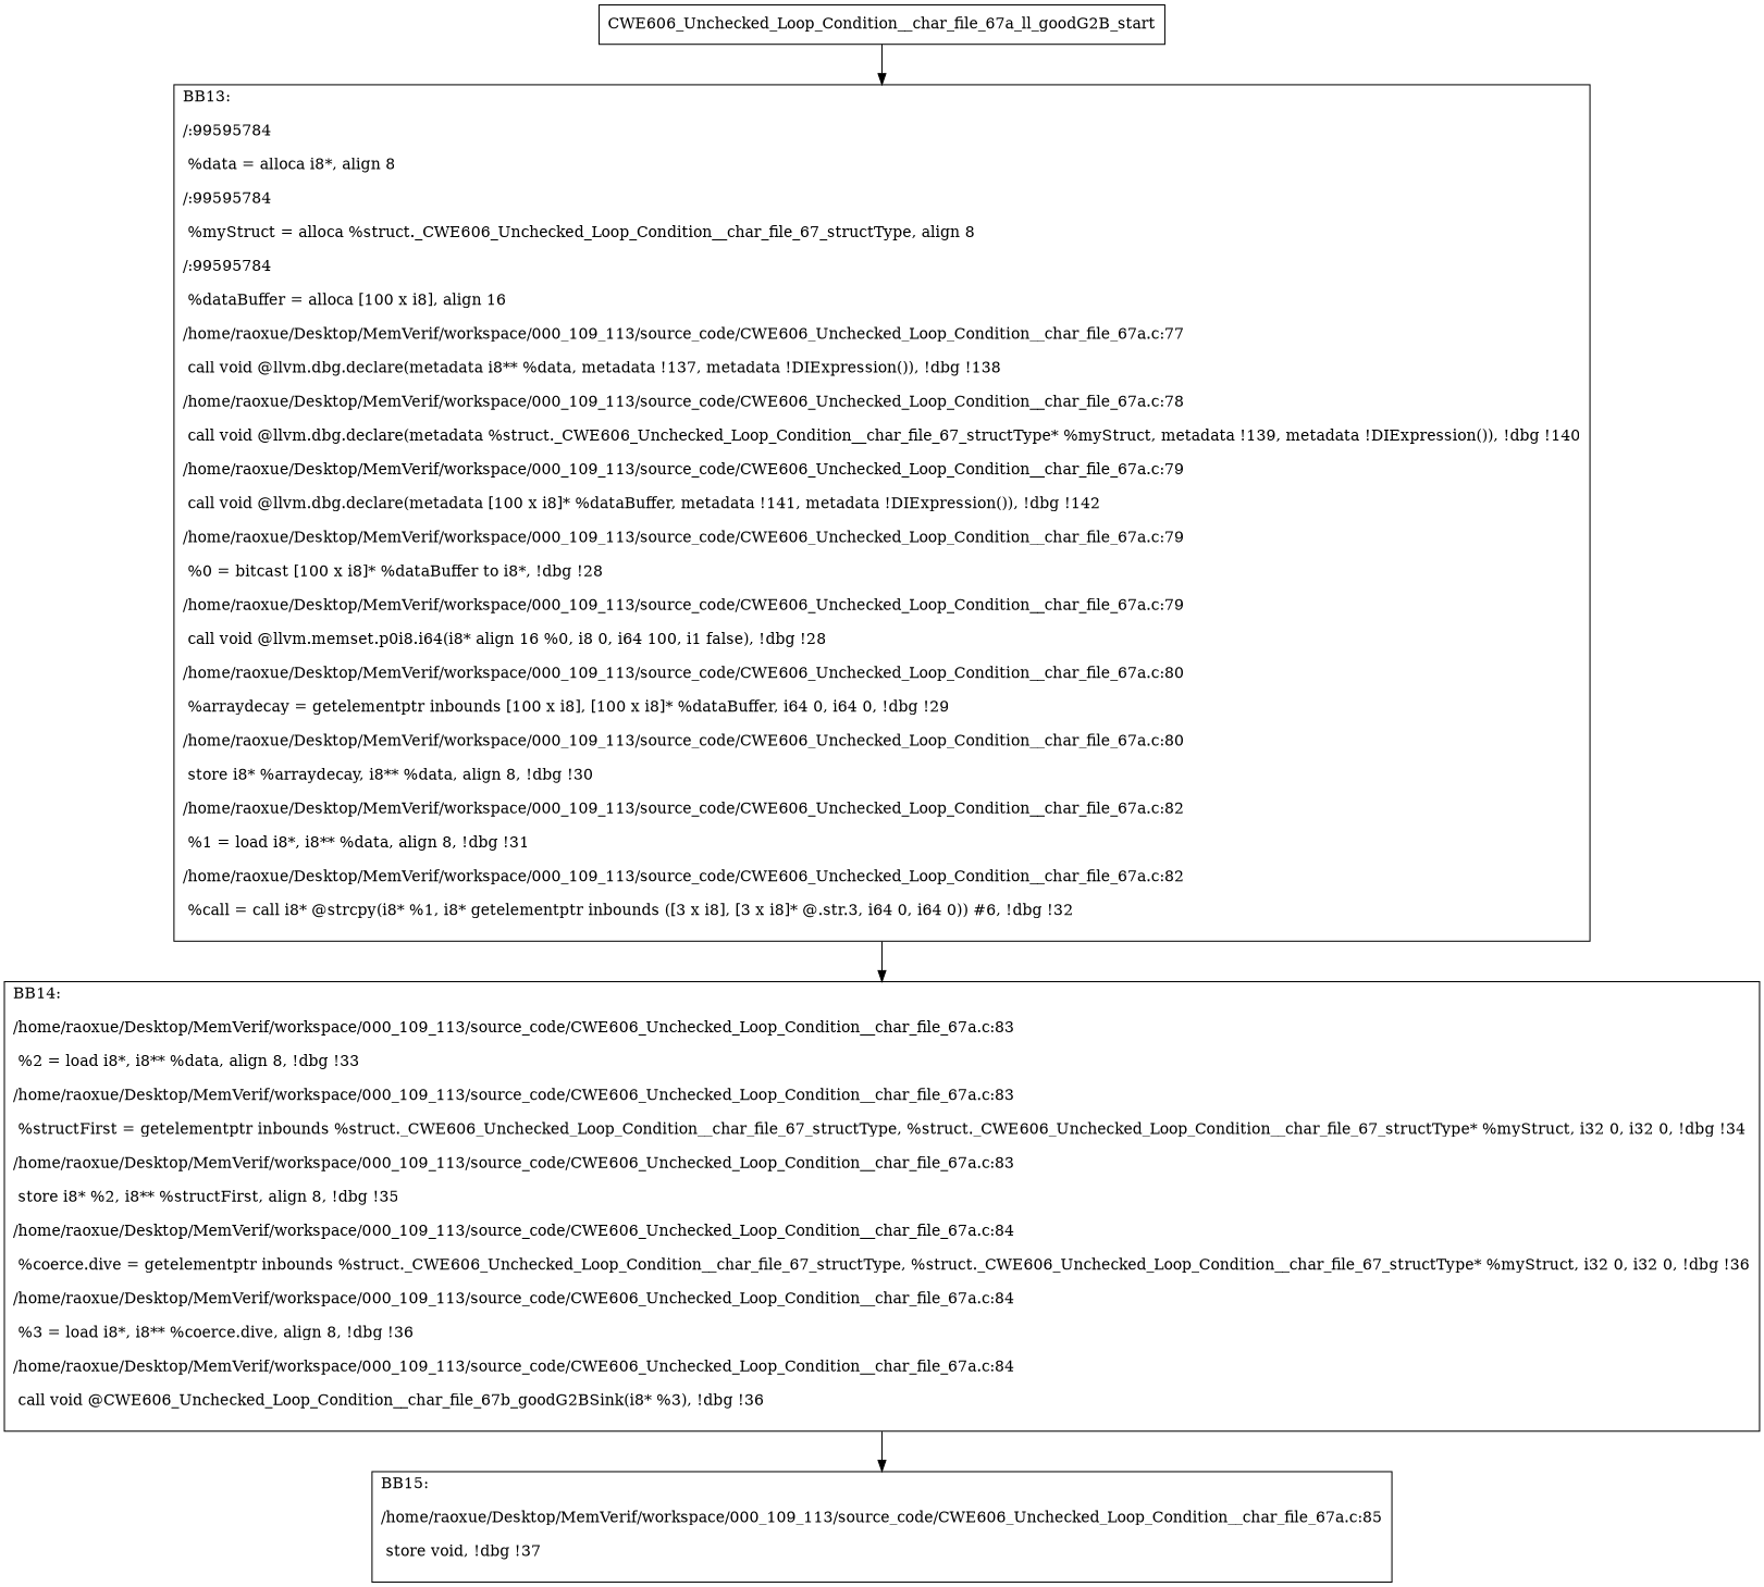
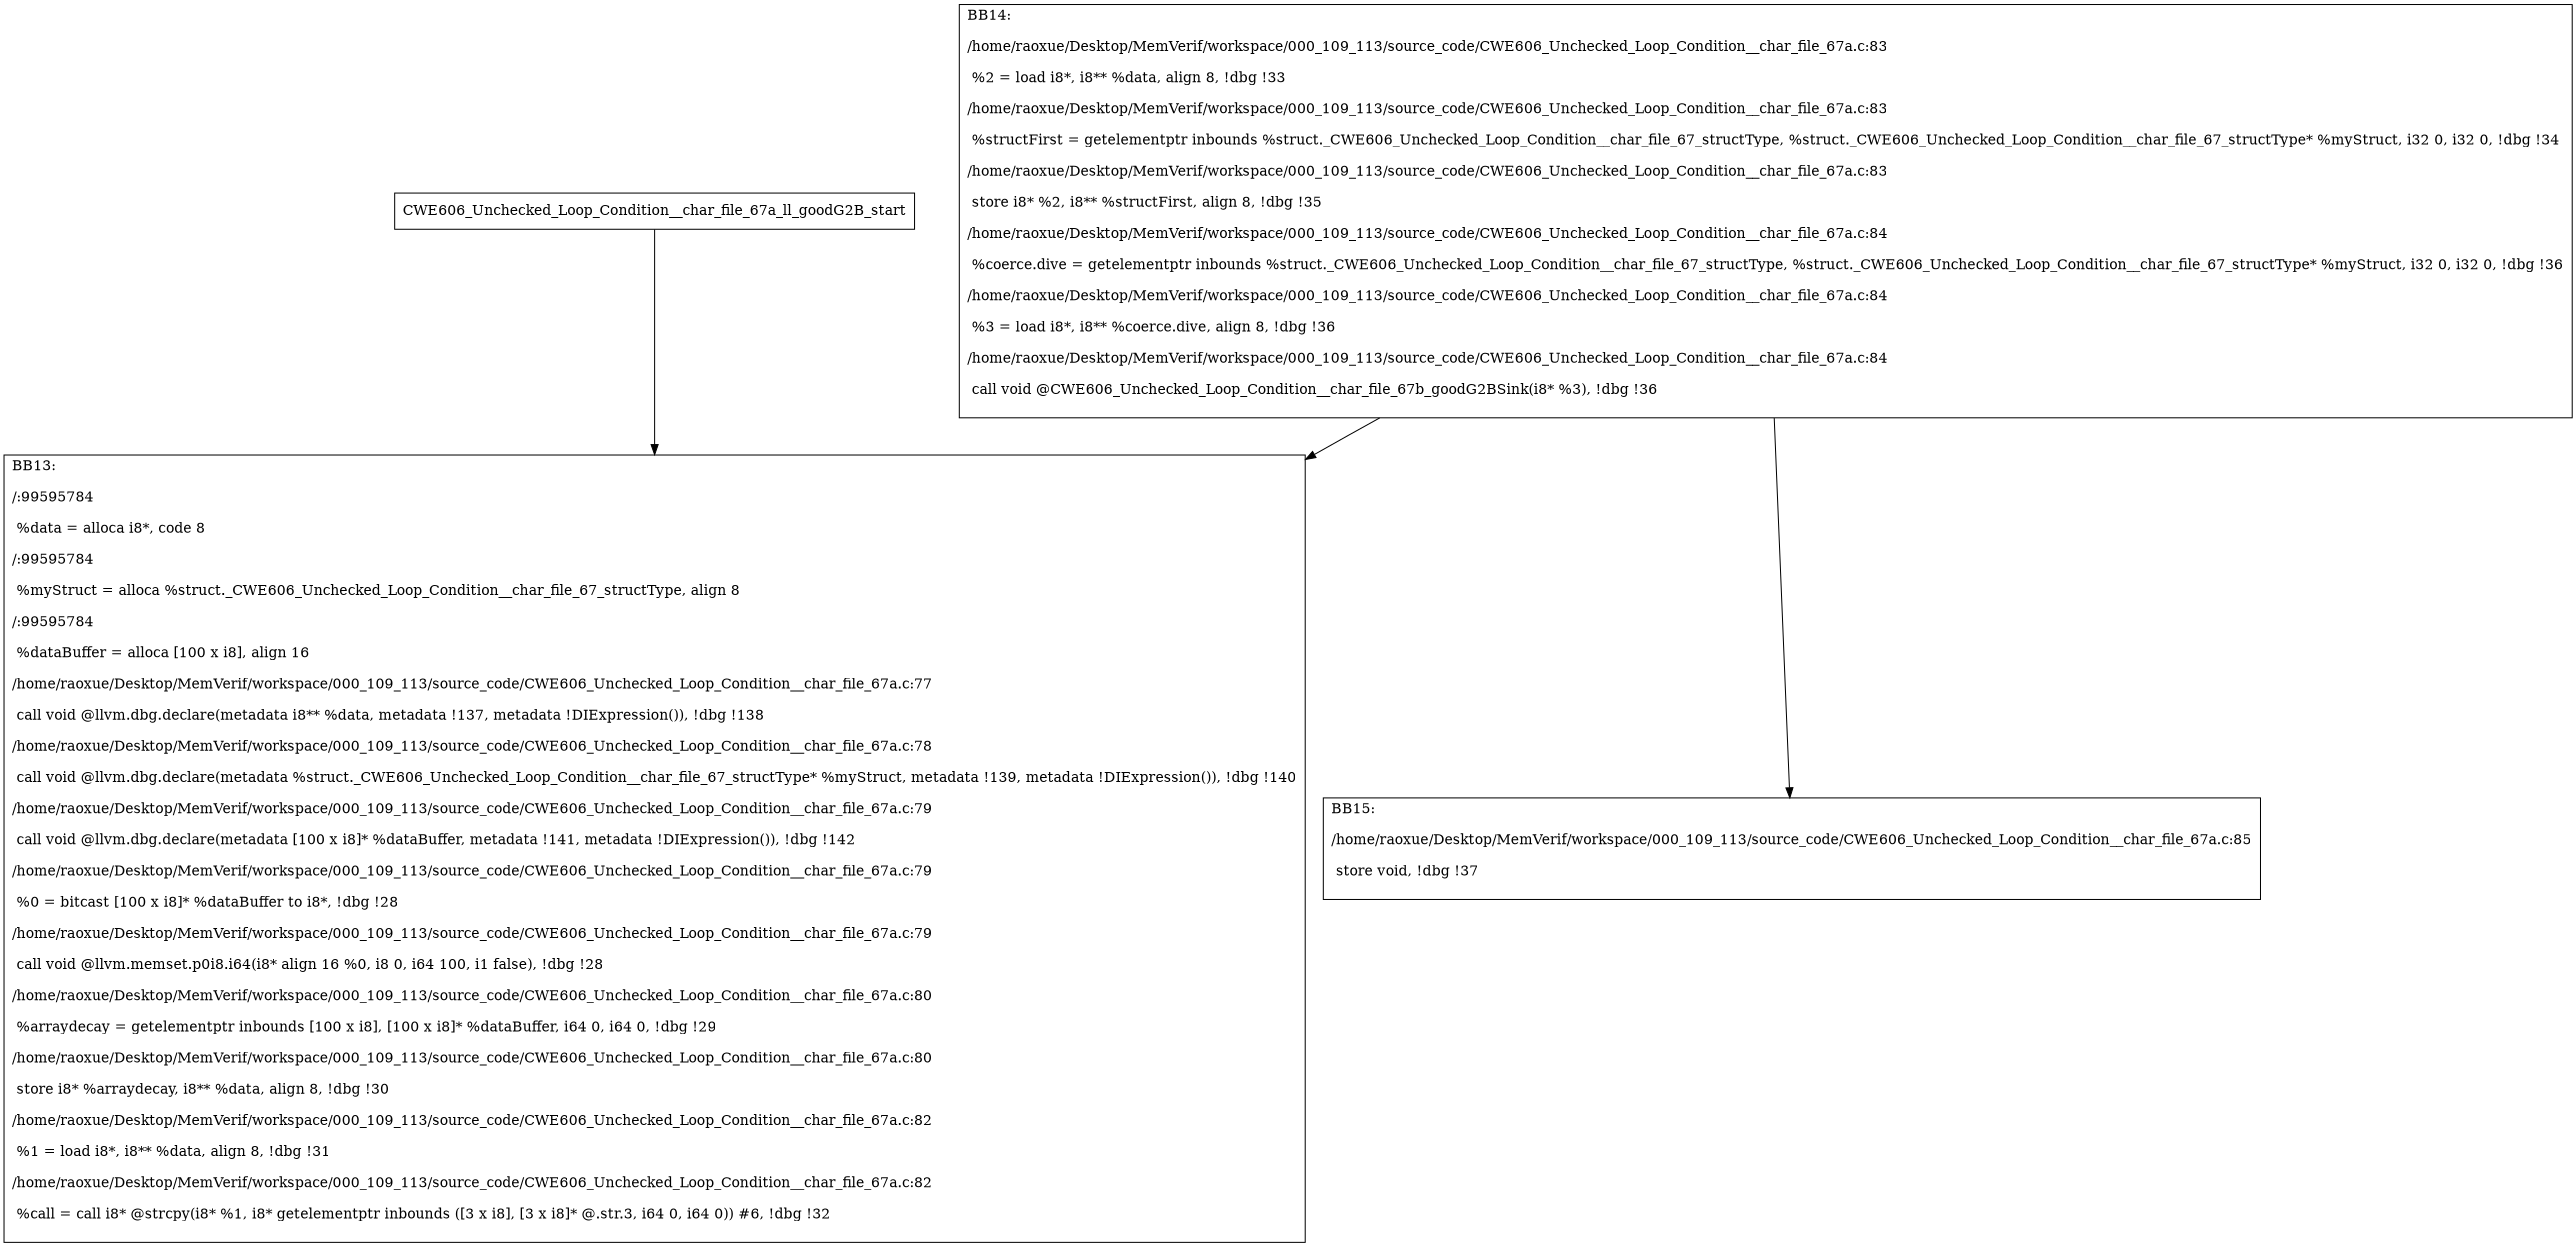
  digraph {
    node [shape=record]
    n1 [label="{CWE606_Unchecked_Loop_Condition__char_file_67a_ll_goodG2B_start}"]
-   n2 [label="{BB13:\l\l/:99595784\l\n  %data = alloca i8*, align 8\l\n/:99595784\l\n  %myStruct = alloca %struct._CWE606_Unchecked_Loop_Condition__char_file_67_structType, align 8\l\n/:99595784\l\n  %dataBuffer = alloca [100 x i8], align 16\l\n/home/raoxue/Desktop/MemVerif/workspace/000_109_113/source_code/CWE606_Unchecked_Loop_Condition__char_file_67a.c:77\l\n  call void @llvm.dbg.declare(metadata i8** %data, metadata !137, metadata !DIExpression()), !dbg !138\l\n/home/raoxue/Desktop/MemVerif/workspace/000_109_113/source_code/CWE606_Unchecked_Loop_Condition__char_file_67a.c:78\l\n  call void @llvm.dbg.declare(metadata %struct._CWE606_Unchecked_Loop_Condition__char_file_67_structType* %myStruct, metadata !139, metadata !DIExpression()), !dbg !140\l\n/home/raoxue/Desktop/MemVerif/workspace/000_109_113/source_code/CWE606_Unchecked_Loop_Condition__char_file_67a.c:79\l\n  call void @llvm.dbg.declare(metadata [100 x i8]* %dataBuffer, metadata !141, metadata !DIExpression()), !dbg !142\l\n/home/raoxue/Desktop/MemVerif/workspace/000_109_113/source_code/CWE606_Unchecked_Loop_Condition__char_file_67a.c:79\l\n  %0 = bitcast [100 x i8]* %dataBuffer to i8*, !dbg !28\l\n/home/raoxue/Desktop/MemVerif/workspace/000_109_113/source_code/CWE606_Unchecked_Loop_Condition__char_file_67a.c:79\l\n  call void @llvm.memset.p0i8.i64(i8* align 16 %0, i8 0, i64 100, i1 false), !dbg !28\l\n/home/raoxue/Desktop/MemVerif/workspace/000_109_113/source_code/CWE606_Unchecked_Loop_Condition__char_file_67a.c:80\l\n  %arraydecay = getelementptr inbounds [100 x i8], [100 x i8]* %dataBuffer, i64 0, i64 0, !dbg !29\l\n/home/raoxue/Desktop/MemVerif/workspace/000_109_113/source_code/CWE606_Unchecked_Loop_Condition__char_file_67a.c:80\l\n  store i8* %arraydecay, i8** %data, align 8, !dbg !30\l\n/home/raoxue/Desktop/MemVerif/workspace/000_109_113/source_code/CWE606_Unchecked_Loop_Condition__char_file_67a.c:82\l\n  %1 = load i8*, i8** %data, align 8, !dbg !31\l\n/home/raoxue/Desktop/MemVerif/workspace/000_109_113/source_code/CWE606_Unchecked_Loop_Condition__char_file_67a.c:82\l\n  %call = call i8* @strcpy(i8* %1, i8* getelementptr inbounds ([3 x i8], [3 x i8]* @.str.3, i64 0, i64 0)) #6, !dbg !32\l\n}"]
+   n2 [label="{BB13:\l\l/:99595784\l\n  %data = alloca i8*, code 8\l\n/:99595784\l\n  %myStruct = alloca %struct._CWE606_Unchecked_Loop_Condition__char_file_67_structType, align 8\l\n/:99595784\l\n  %dataBuffer = alloca [100 x i8], align 16\l\n/home/raoxue/Desktop/MemVerif/workspace/000_109_113/source_code/CWE606_Unchecked_Loop_Condition__char_file_67a.c:77\l\n  call void @llvm.dbg.declare(metadata i8** %data, metadata !137, metadata !DIExpression()), !dbg !138\l\n/home/raoxue/Desktop/MemVerif/workspace/000_109_113/source_code/CWE606_Unchecked_Loop_Condition__char_file_67a.c:78\l\n  call void @llvm.dbg.declare(metadata %struct._CWE606_Unchecked_Loop_Condition__char_file_67_structType* %myStruct, metadata !139, metadata !DIExpression()), !dbg !140\l\n/home/raoxue/Desktop/MemVerif/workspace/000_109_113/source_code/CWE606_Unchecked_Loop_Condition__char_file_67a.c:79\l\n  call void @llvm.dbg.declare(metadata [100 x i8]* %dataBuffer, metadata !141, metadata !DIExpression()), !dbg !142\l\n/home/raoxue/Desktop/MemVerif/workspace/000_109_113/source_code/CWE606_Unchecked_Loop_Condition__char_file_67a.c:79\l\n  %0 = bitcast [100 x i8]* %dataBuffer to i8*, !dbg !28\l\n/home/raoxue/Desktop/MemVerif/workspace/000_109_113/source_code/CWE606_Unchecked_Loop_Condition__char_file_67a.c:79\l\n  call void @llvm.memset.p0i8.i64(i8* align 16 %0, i8 0, i64 100, i1 false), !dbg !28\l\n/home/raoxue/Desktop/MemVerif/workspace/000_109_113/source_code/CWE606_Unchecked_Loop_Condition__char_file_67a.c:80\l\n  %arraydecay = getelementptr inbounds [100 x i8], [100 x i8]* %dataBuffer, i64 0, i64 0, !dbg !29\l\n/home/raoxue/Desktop/MemVerif/workspace/000_109_113/source_code/CWE606_Unchecked_Loop_Condition__char_file_67a.c:80\l\n  store i8* %arraydecay, i8** %data, align 8, !dbg !30\l\n/home/raoxue/Desktop/MemVerif/workspace/000_109_113/source_code/CWE606_Unchecked_Loop_Condition__char_file_67a.c:82\l\n  %1 = load i8*, i8** %data, align 8, !dbg !31\l\n/home/raoxue/Desktop/MemVerif/workspace/000_109_113/source_code/CWE606_Unchecked_Loop_Condition__char_file_67a.c:82\l\n  %call = call i8* @strcpy(i8* %1, i8* getelementptr inbounds ([3 x i8], [3 x i8]* @.str.3, i64 0, i64 0)) #6, !dbg !32\l\n}"]
    n3 [label="{BB14:\l\l/home/raoxue/Desktop/MemVerif/workspace/000_109_113/source_code/CWE606_Unchecked_Loop_Condition__char_file_67a.c:83\l\n  %2 = load i8*, i8** %data, align 8, !dbg !33\l\n/home/raoxue/Desktop/MemVerif/workspace/000_109_113/source_code/CWE606_Unchecked_Loop_Condition__char_file_67a.c:83\l\n  %structFirst = getelementptr inbounds %struct._CWE606_Unchecked_Loop_Condition__char_file_67_structType, %struct._CWE606_Unchecked_Loop_Condition__char_file_67_structType* %myStruct, i32 0, i32 0, !dbg !34\l\n/home/raoxue/Desktop/MemVerif/workspace/000_109_113/source_code/CWE606_Unchecked_Loop_Condition__char_file_67a.c:83\l\n  store i8* %2, i8** %structFirst, align 8, !dbg !35\l\n/home/raoxue/Desktop/MemVerif/workspace/000_109_113/source_code/CWE606_Unchecked_Loop_Condition__char_file_67a.c:84\l\n  %coerce.dive = getelementptr inbounds %struct._CWE606_Unchecked_Loop_Condition__char_file_67_structType, %struct._CWE606_Unchecked_Loop_Condition__char_file_67_structType* %myStruct, i32 0, i32 0, !dbg !36\l\n/home/raoxue/Desktop/MemVerif/workspace/000_109_113/source_code/CWE606_Unchecked_Loop_Condition__char_file_67a.c:84\l\n  %3 = load i8*, i8** %coerce.dive, align 8, !dbg !36\l\n/home/raoxue/Desktop/MemVerif/workspace/000_109_113/source_code/CWE606_Unchecked_Loop_Condition__char_file_67a.c:84\l\n  call void @CWE606_Unchecked_Loop_Condition__char_file_67b_goodG2BSink(i8* %3), !dbg !36\l\n}"]
    n4 [label="{BB15:\l\l/home/raoxue/Desktop/MemVerif/workspace/000_109_113/source_code/CWE606_Unchecked_Loop_Condition__char_file_67a.c:85\l\n  store void, !dbg !37\l\n}"]
    n1 -> n2
-   n2 -> n3
+   n3 -> n2
    n3 -> n4
  }
